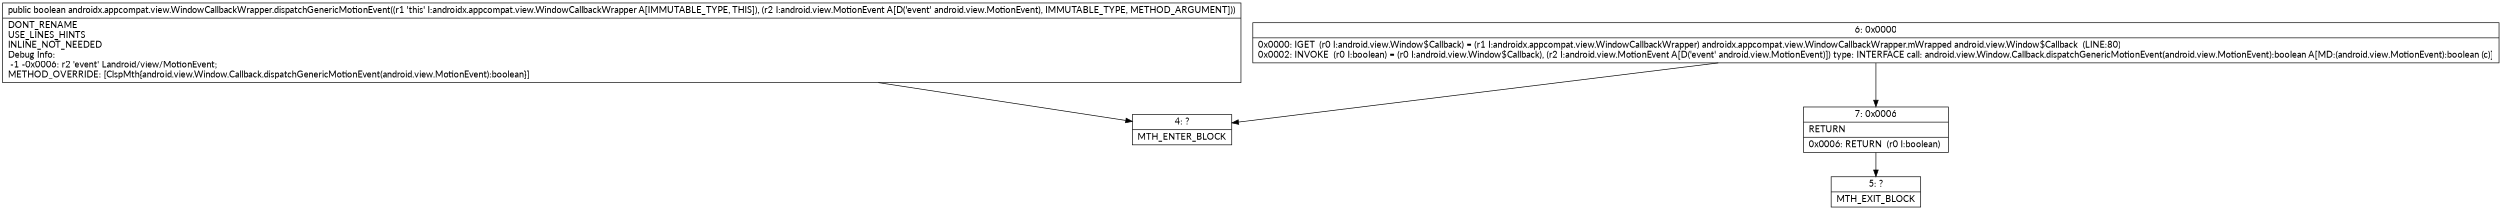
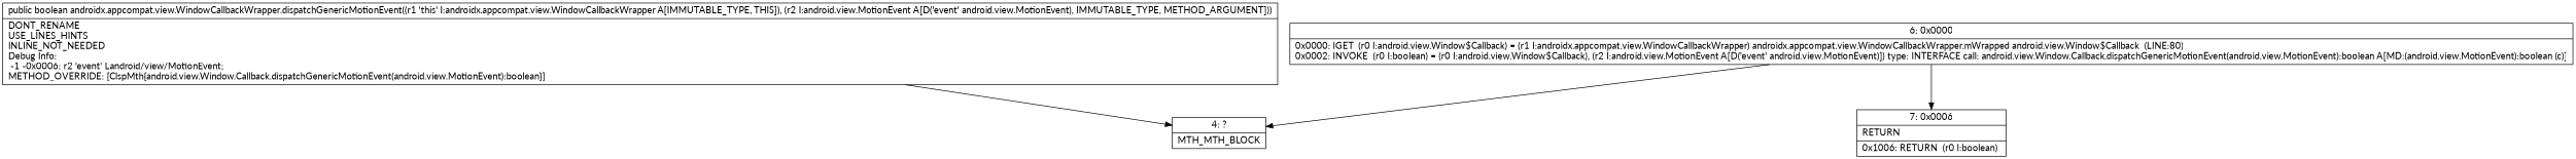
  digraph {
    fontname=Lato
    node [fontname=Lato shape=record]
    edge [fontname=Lato]
-   n1 [label="{4\:\ ?|MTH_ENTER_BLOCK\l}"]
+   n1 [label="{4\:\ ?|MTH_MTH_BLOCK\l}"]
    n2 [label="{6\:\ 0x0000|0x0000: IGET  (r0 I:android.view.Window$Callback) = (r1 I:androidx.appcompat.view.WindowCallbackWrapper) androidx.appcompat.view.WindowCallbackWrapper.mWrapped android.view.Window$Callback  (LINE:80)\l0x0002: INVOKE  (r0 I:boolean) = (r0 I:android.view.Window$Callback), (r2 I:android.view.MotionEvent A[D('event' android.view.MotionEvent)]) type: INTERFACE call: android.view.Window.Callback.dispatchGenericMotionEvent(android.view.MotionEvent):boolean A[MD:(android.view.MotionEvent):boolean (c)]\l}"]
-   n3 [label="{7\:\ 0x0006|RETURN\l|0x0006: RETURN  (r0 I:boolean) \l}"]
-   n4 [label="{5\:\ ?|MTH_EXIT_BLOCK\l}"]
+   n3 [label="{7\:\ 0x0006|RETURN\l|0x1006: RETURN  (r0 I:boolean) \l}"]
    n5 [label="{public boolean androidx.appcompat.view.WindowCallbackWrapper.dispatchGenericMotionEvent((r1 'this' I:androidx.appcompat.view.WindowCallbackWrapper A[IMMUTABLE_TYPE, THIS]), (r2 I:android.view.MotionEvent A[D('event' android.view.MotionEvent), IMMUTABLE_TYPE, METHOD_ARGUMENT]))  | DONT_RENAME\lUSE_LINES_HINTS\lINLINE_NOT_NEEDED\lDebug Info:\l  \-1 \-0x0006: r2 'event' Landroid\/view\/MotionEvent;\lMETHOD_OVERRIDE: [ClspMth\{android.view.Window.Callback.dispatchGenericMotionEvent(android.view.MotionEvent):boolean\}]\l}"]
    n2 -> n1
    n2 -> n3
-   n3 -> n4
    n5 -> n1
  }
